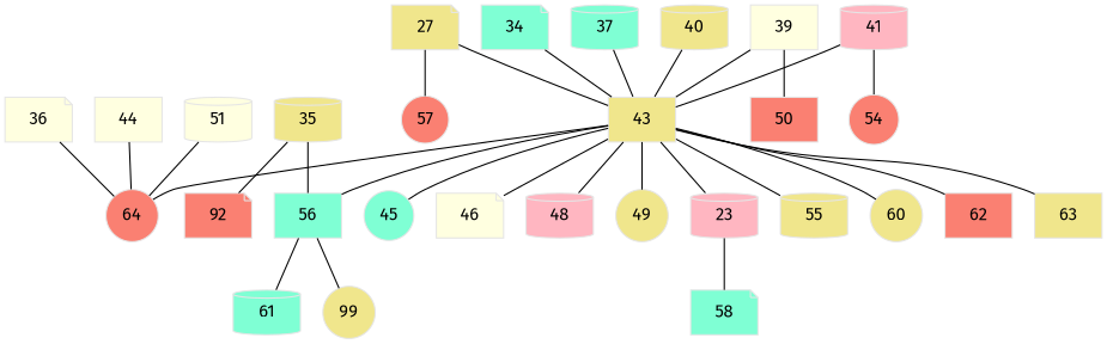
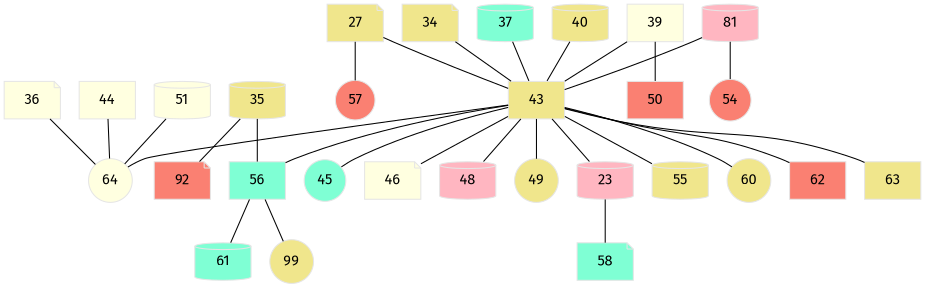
  graph {
    fontname="Fira Sans"
    node [color=gray90 fillcolor=khaki fontname="Fira Sans" shape=cylinder style=filled]
    edge [fontname="Fira Sans"]
    43 [shape=box super="+38+29+18+30+16+17+15+21+22+25+31+28+26"]
    56 [fillcolor=aquamarine shape=box super="+8+23+33"]
-   64 [fillcolor=salmon shape=circle super="+24"]
+   64 [fillcolor=lightyellow shape=circle super="+24"]
    45 [fillcolor=aquamarine shape=circle]
    46 [fillcolor=lightyellow shape=note]
    48 [fillcolor=lightpink]
    49 [shape=circle super="+9"]
    n8 [fillcolor=lightpink label=23]
    55
    60 [shape=circle]
    62 [fillcolor=salmon shape=box]
    63 [shape=box]
    27 [shape=note]
    57 [fillcolor=salmon shape=circle]
-   34 [fillcolor=aquamarine shape=note]
+   34 [shape=note]
    n16 [fillcolor=salmon label=92 shape=note]
    35
    n18 [label=99 shape=circle]
    61 [fillcolor=aquamarine]
    36 [fillcolor=lightyellow shape=note]
    37 [fillcolor=aquamarine]
    39 [fillcolor=lightyellow shape=box]
    50 [fillcolor=salmon shape=box]
    40
-   41 [fillcolor=lightpink]
+   41 [fillcolor=lightpink label=81]
    54 [fillcolor=salmon shape=circle]
    58 [fillcolor=aquamarine shape=note]
    44 [fillcolor=lightyellow shape=box]
    51 [fillcolor=lightyellow]
    43 -- 56
    43 -- 64
    43 -- 45
    43 -- 46
    43 -- 48
    43 -- 49
    43 -- n8
    43 -- 55
    43 -- 60
    43 -- 62
    43 -- 63
    56 -- n18
    56 -- 61
    n8 -- 58
    27 -- 43
    27 -- 57
    34 -- 43
    35 -- 56
    35 -- n16
    36 -- 64
    37 -- 43
    39 -- 43
    39 -- 50
    40 -- 43
    41 -- 43
    41 -- 54
    44 -- 64
    51 -- 64
  }
